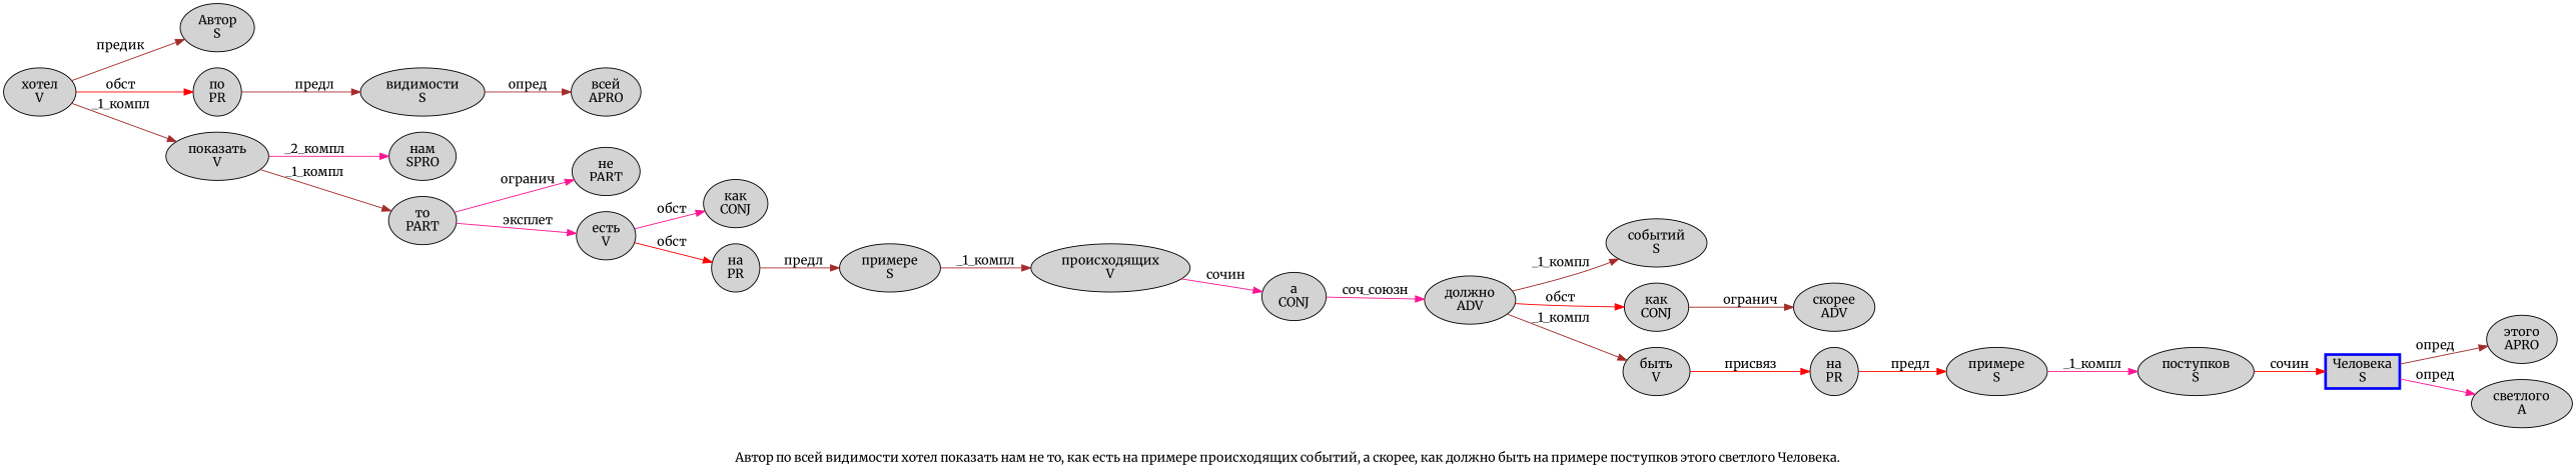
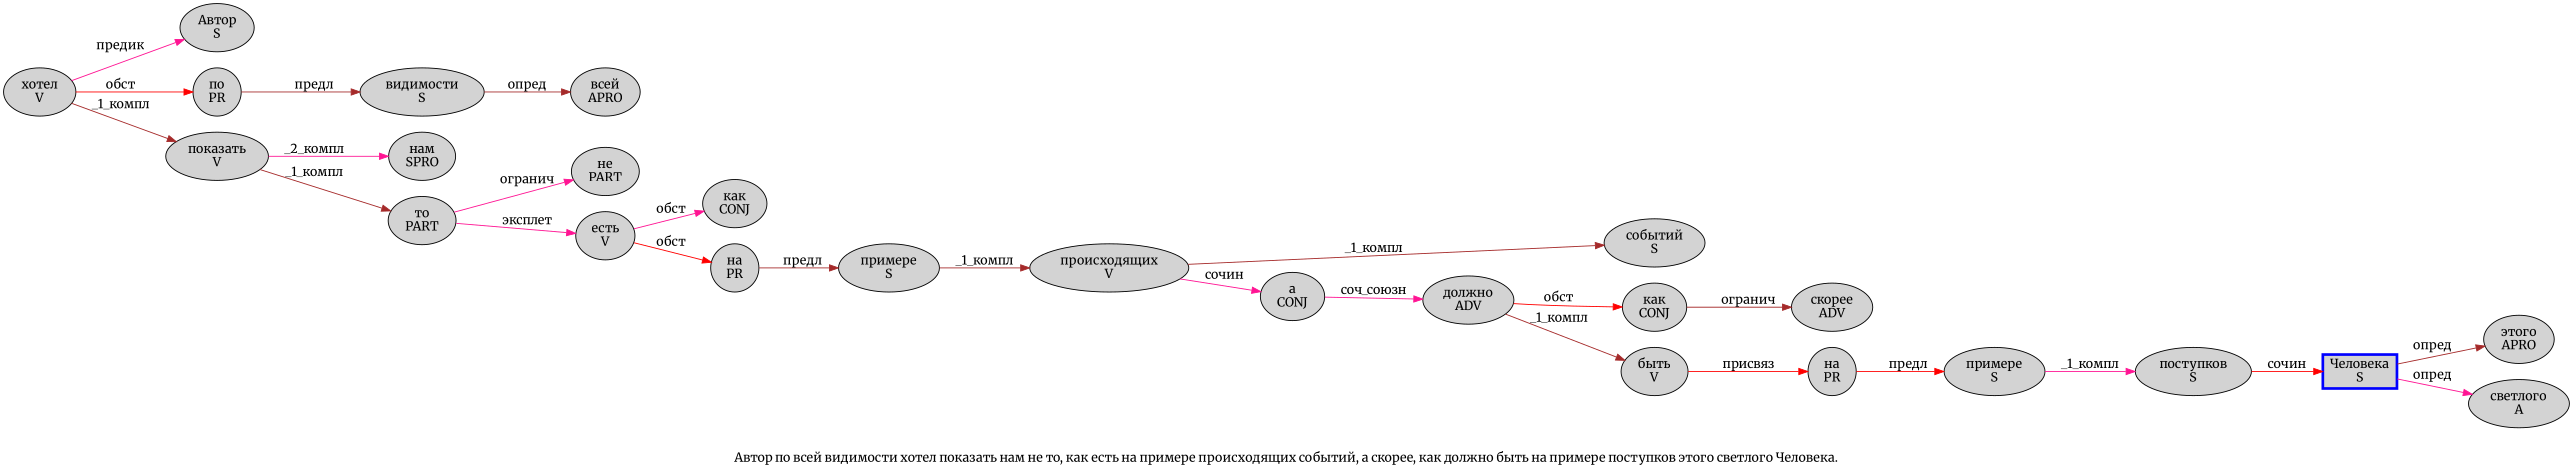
  digraph {
    fontname=Merriweather
    label="Автор по всей видимости хотел показать нам не то, как есть на примере происходящих событий, а скорее, как должно быть на примере поступков этого светлого Человека."
    rankdir=LR
    node [fillcolor=lightgray fontname=Merriweather penwidth=1 shape=ellipse style=filled]
    edge [color=brown fontname=Merriweather]
    n1 [label="Автор\nS"]
    n2 [label="по\nPR"]
    n3 [label="видимости\nS"]
    n4 [label="всей\nAPRO"]
    n5 [label="хотел\nV"]
    n6 [label="показать\nV"]
    n7 [label="нам\nSPRO"]
    n8 [label="то\nPART"]
    n9 [label="не\nPART"]
    n10 [label="есть\nV"]
    n11 [label="как\nCONJ"]
    n12 [label="на\nPR"]
    n13 [label="примере\nS"]
    n14 [label="происходящих\nV"]
    n15 [label="событий\nS"]
    n16 [label="а\nCONJ"]
    n17 [label="должно\nADV"]
    n18 [label="как\nCONJ"]
    n19 [label="быть\nV"]
    n20 [label="скорее\nADV"]
    n21 [label="на\nPR"]
    n22 [label="примере\nS"]
    n23 [label="поступков\nS"]
    n24 [color=blue label="Человека\nS" penwidth=3 shape=box]
    n25 [label="этого\nAPRO"]
    n26 [label="светлого\nA"]
    n2 -> n3 [label="предл"]
    n3 -> n4 [label="опред"]
-   n5 -> n1 [label="предик"]
+   n5 -> n1 [color=deeppink label="предик"]
    n5 -> n2 [color=red label="обст"]
    n5 -> n6 [label="_1_компл"]
    n6 -> n7 [color=deeppink label="_2_компл"]
    n6 -> n8 [label="_1_компл"]
    n8 -> n9 [color=deeppink label="огранич"]
    n8 -> n10 [color=deeppink label="эксплет"]
    n10 -> n11 [color=deeppink label="обст"]
    n10 -> n12 [color=red label="обст"]
    n12 -> n13 [label="предл"]
    n13 -> n14 [label="_1_компл"]
-   n17 -> n15 [label="_1_компл"]
+   n14 -> n15 [label="_1_компл"]
    n14 -> n16 [color=deeppink label="сочин"]
    n16 -> n17 [color=deeppink label="соч_союзн"]
    n17 -> n18 [color=red label="обст"]
    n17 -> n19 [label="_1_компл"]
    n18 -> n20 [label="огранич"]
    n19 -> n21 [color=red label="присвяз"]
    n21 -> n22 [color=red label="предл"]
    n22 -> n23 [color=deeppink label="_1_компл"]
    n23 -> n24 [color=red label="сочин"]
    n24 -> n25 [label="опред"]
    n24 -> n26 [color=deeppink label="опред"]
  }
